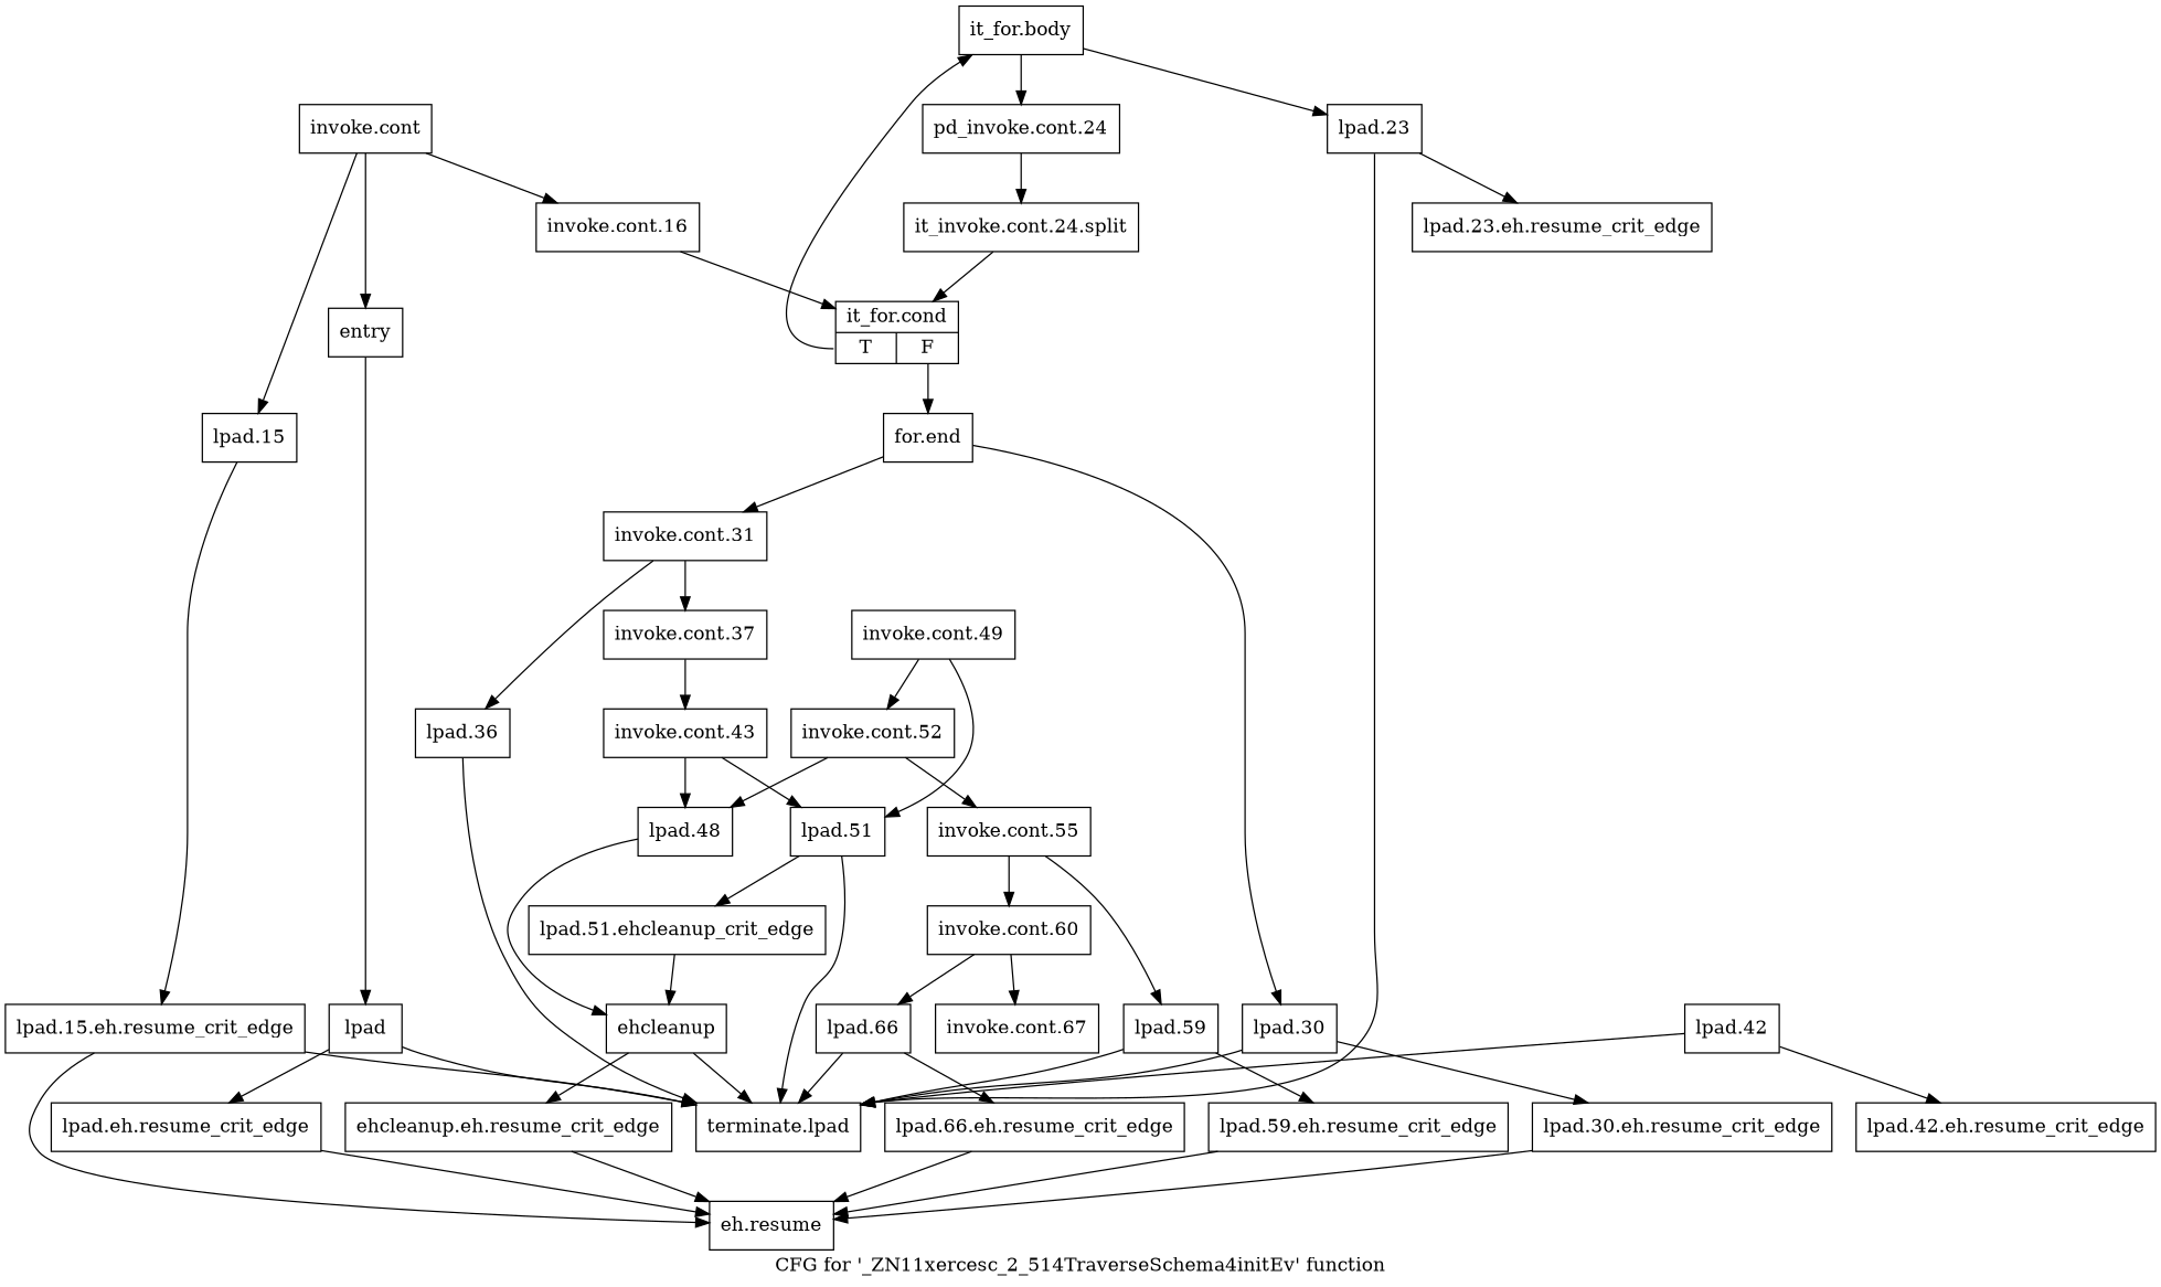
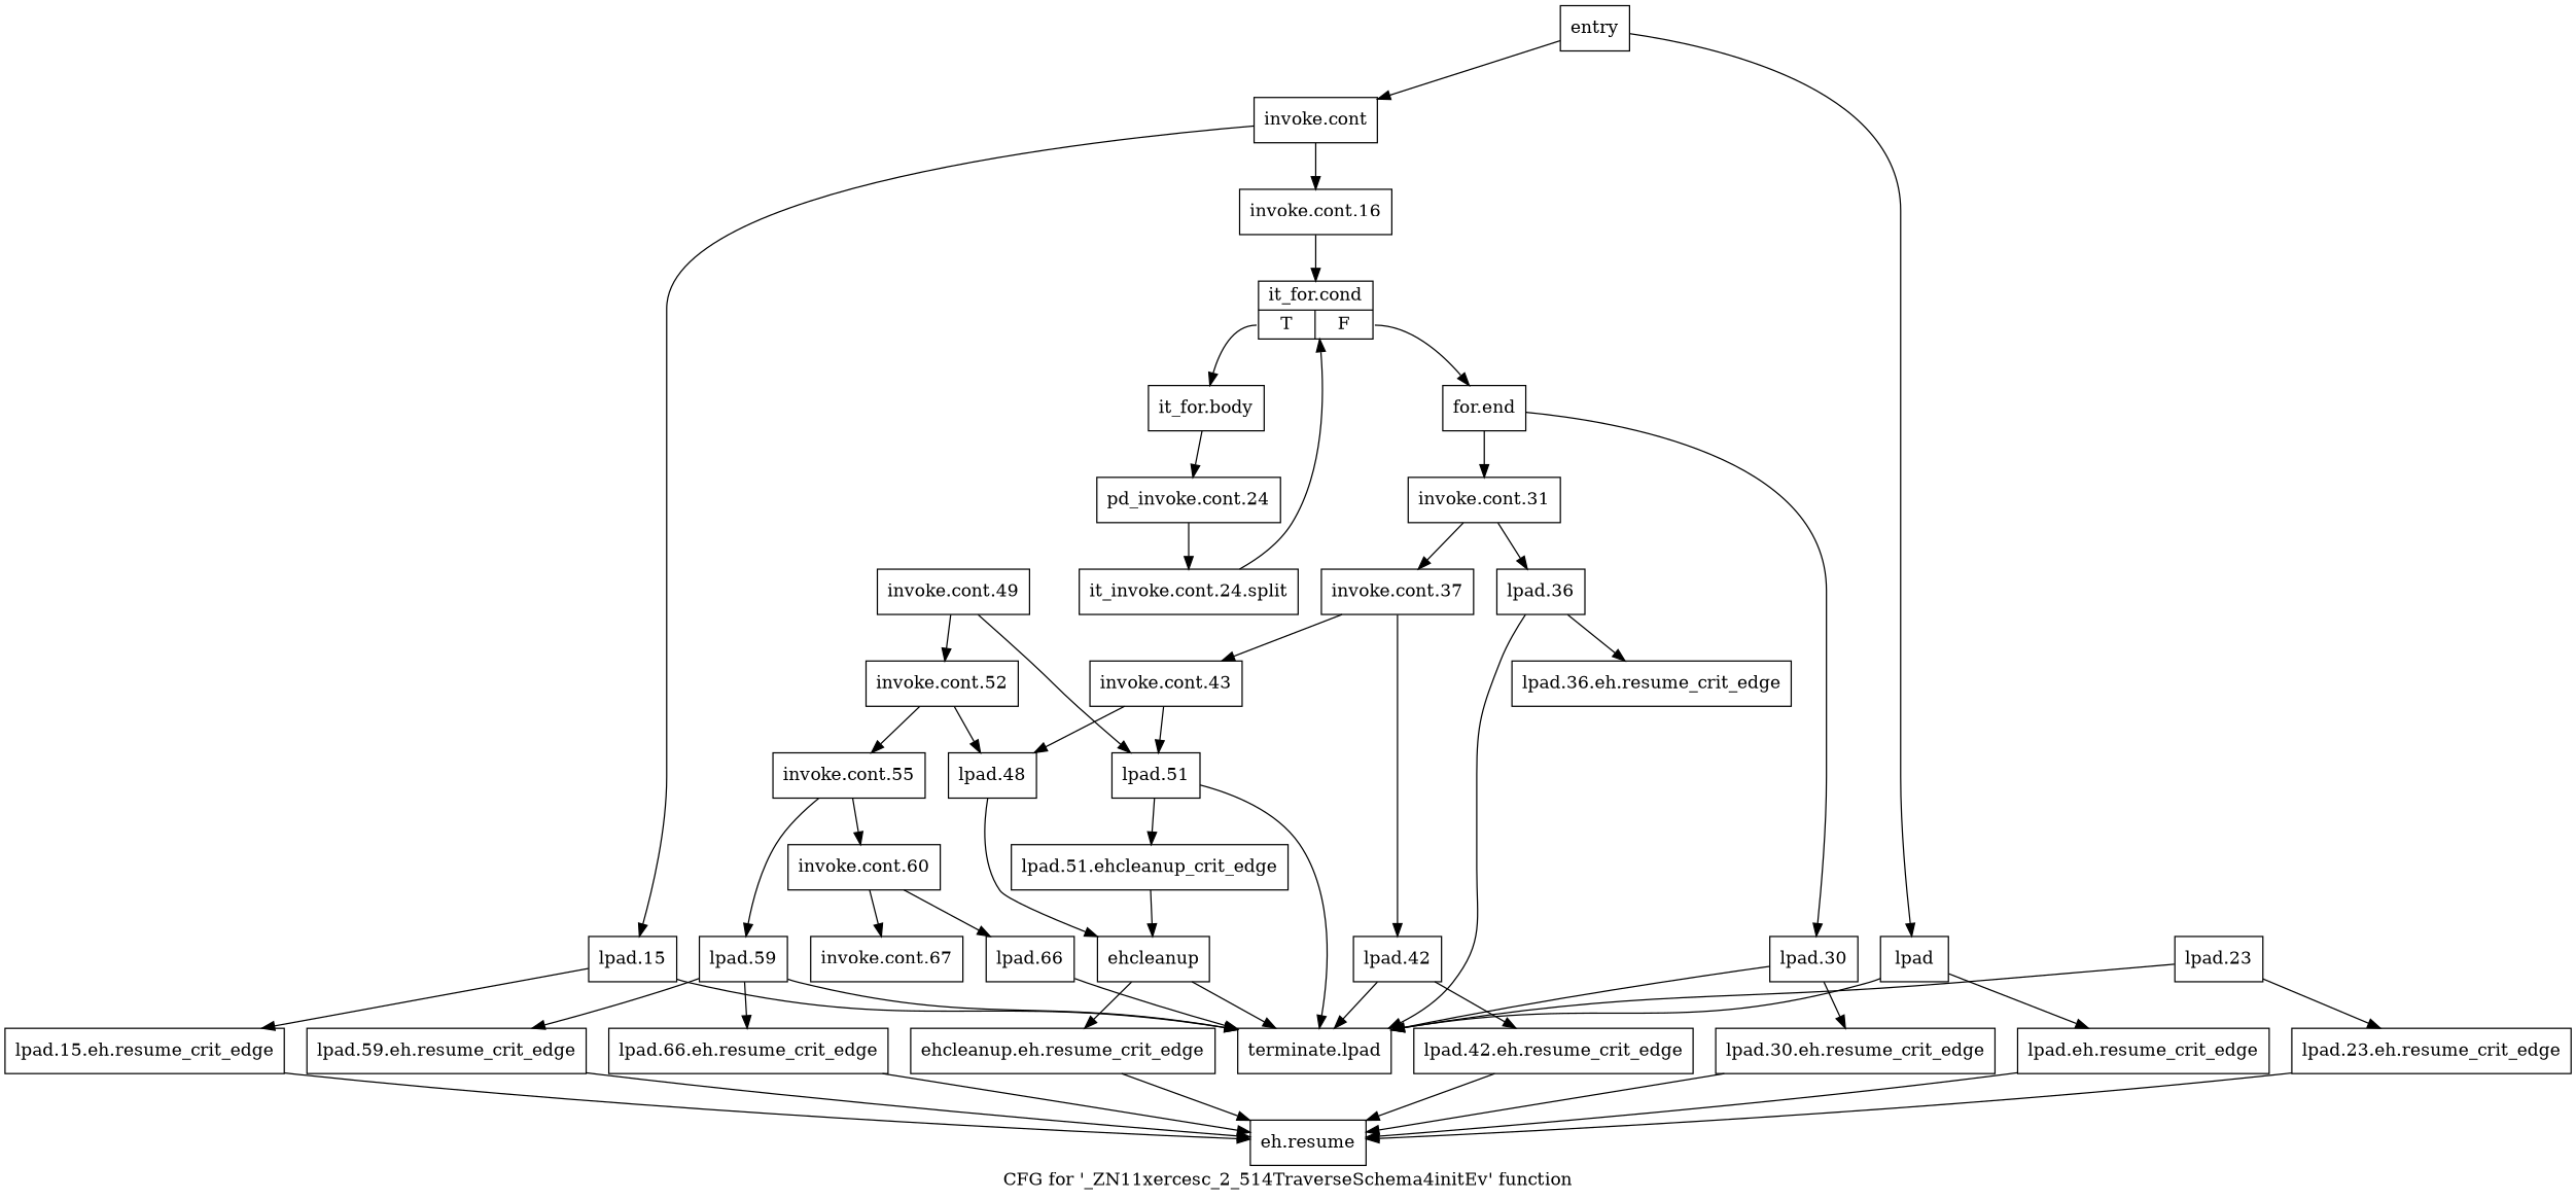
  digraph {
    fontname="DejaVu Serif"
    label="CFG for '_ZN11xercesc_2_514TraverseSchema4initEv' function"
    node [fontname="DejaVu Serif" shape=record]
    edge [fontname="DejaVu Serif"]
    n1 [label="{entry}"]
    n2 [label="{invoke.cont}"]
    n3 [label="{lpad}"]
    n4 [label="{invoke.cont.16}"]
    n5 [label="{lpad.15}"]
    n6 [label="{lpad.eh.resume_crit_edge}"]
    n7 [label="{terminate.lpad}"]
    n8 [label="{it_for.cond|{<s0>T|<s1>F}}"]
    n9 [label="{lpad.15.eh.resume_crit_edge}"]
    n10 [label="{eh.resume}"]
    n11 [label="{it_for.body}"]
    n12 [label="{for.end}"]
    n13 [label="{pd_invoke.cont.24}"]
    n14 [label="{lpad.23}"]
    n15 [label="{invoke.cont.31}"]
    n16 [label="{lpad.30}"]
    n17 [label="{it_invoke.cont.24.split}"]
    n18 [label="{lpad.23.eh.resume_crit_edge}"]
    n19 [label="{invoke.cont.37}"]
    n20 [label="{lpad.36}"]
    n21 [label="{lpad.30.eh.resume_crit_edge}"]
    n22 [label="{invoke.cont.43}"]
    n23 [label="{lpad.42}"]
+   n24 [label="{lpad.36.eh.resume_crit_edge}"]
    n25 [label="{lpad.48}"]
    n26 [label="{lpad.51}"]
    n27 [label="{lpad.42.eh.resume_crit_edge}"]
    n28 [label="{invoke.cont.49}"]
    n29 [label="{invoke.cont.52}"]
    n30 [label="{ehcleanup}"]
    n31 [label="{invoke.cont.55}"]
    n32 [label="{lpad.51.ehcleanup_crit_edge}"]
    n33 [label="{ehcleanup.eh.resume_crit_edge}"]
    n34 [label="{invoke.cont.60}"]
    n35 [label="{lpad.59}"]
    n36 [label="{invoke.cont.67}"]
    n37 [label="{lpad.66}"]
    n38 [label="{lpad.59.eh.resume_crit_edge}"]
    n39 [label="{lpad.66.eh.resume_crit_edge}"]
-   n2 -> n1
+   n1 -> n2
    n1 -> n3
    n2 -> n4
    n2 -> n5
    n3 -> n6
    n3 -> n7
    n4 -> n8
-   n9 -> n7
+   n5 -> n7
    n5 -> n9
    n6 -> n10
    n8 -> n11 [tailport=s0]
    n8 -> n12 [tailport=s1]
    n9 -> n10
    n11 -> n13
-   n11 -> n14
    n12 -> n15
    n12 -> n16
    n13 -> n17
    n14 -> n7
    n14 -> n18
    n15 -> n19
    n15 -> n20
    n16 -> n7
    n16 -> n21
    n17 -> n8
+   n18 -> n10
    n19 -> n22
+   n19 -> n23
    n20 -> n7
+   n20 -> n24
    n21 -> n10
    n22 -> n25
    n22 -> n26
    n23 -> n7
    n23 -> n27
    n25 -> n30
    n26 -> n7
    n26 -> n32
+   n27 -> n10
    n28 -> n26
    n28 -> n29
    n29 -> n25
    n29 -> n31
    n30 -> n7
    n30 -> n33
    n31 -> n34
    n31 -> n35
    n32 -> n30
    n33 -> n10
    n34 -> n36
    n34 -> n37
    n35 -> n7
    n35 -> n38
    n37 -> n7
-   n37 -> n39
+   n35 -> n39
    n38 -> n10
    n39 -> n10
  }
